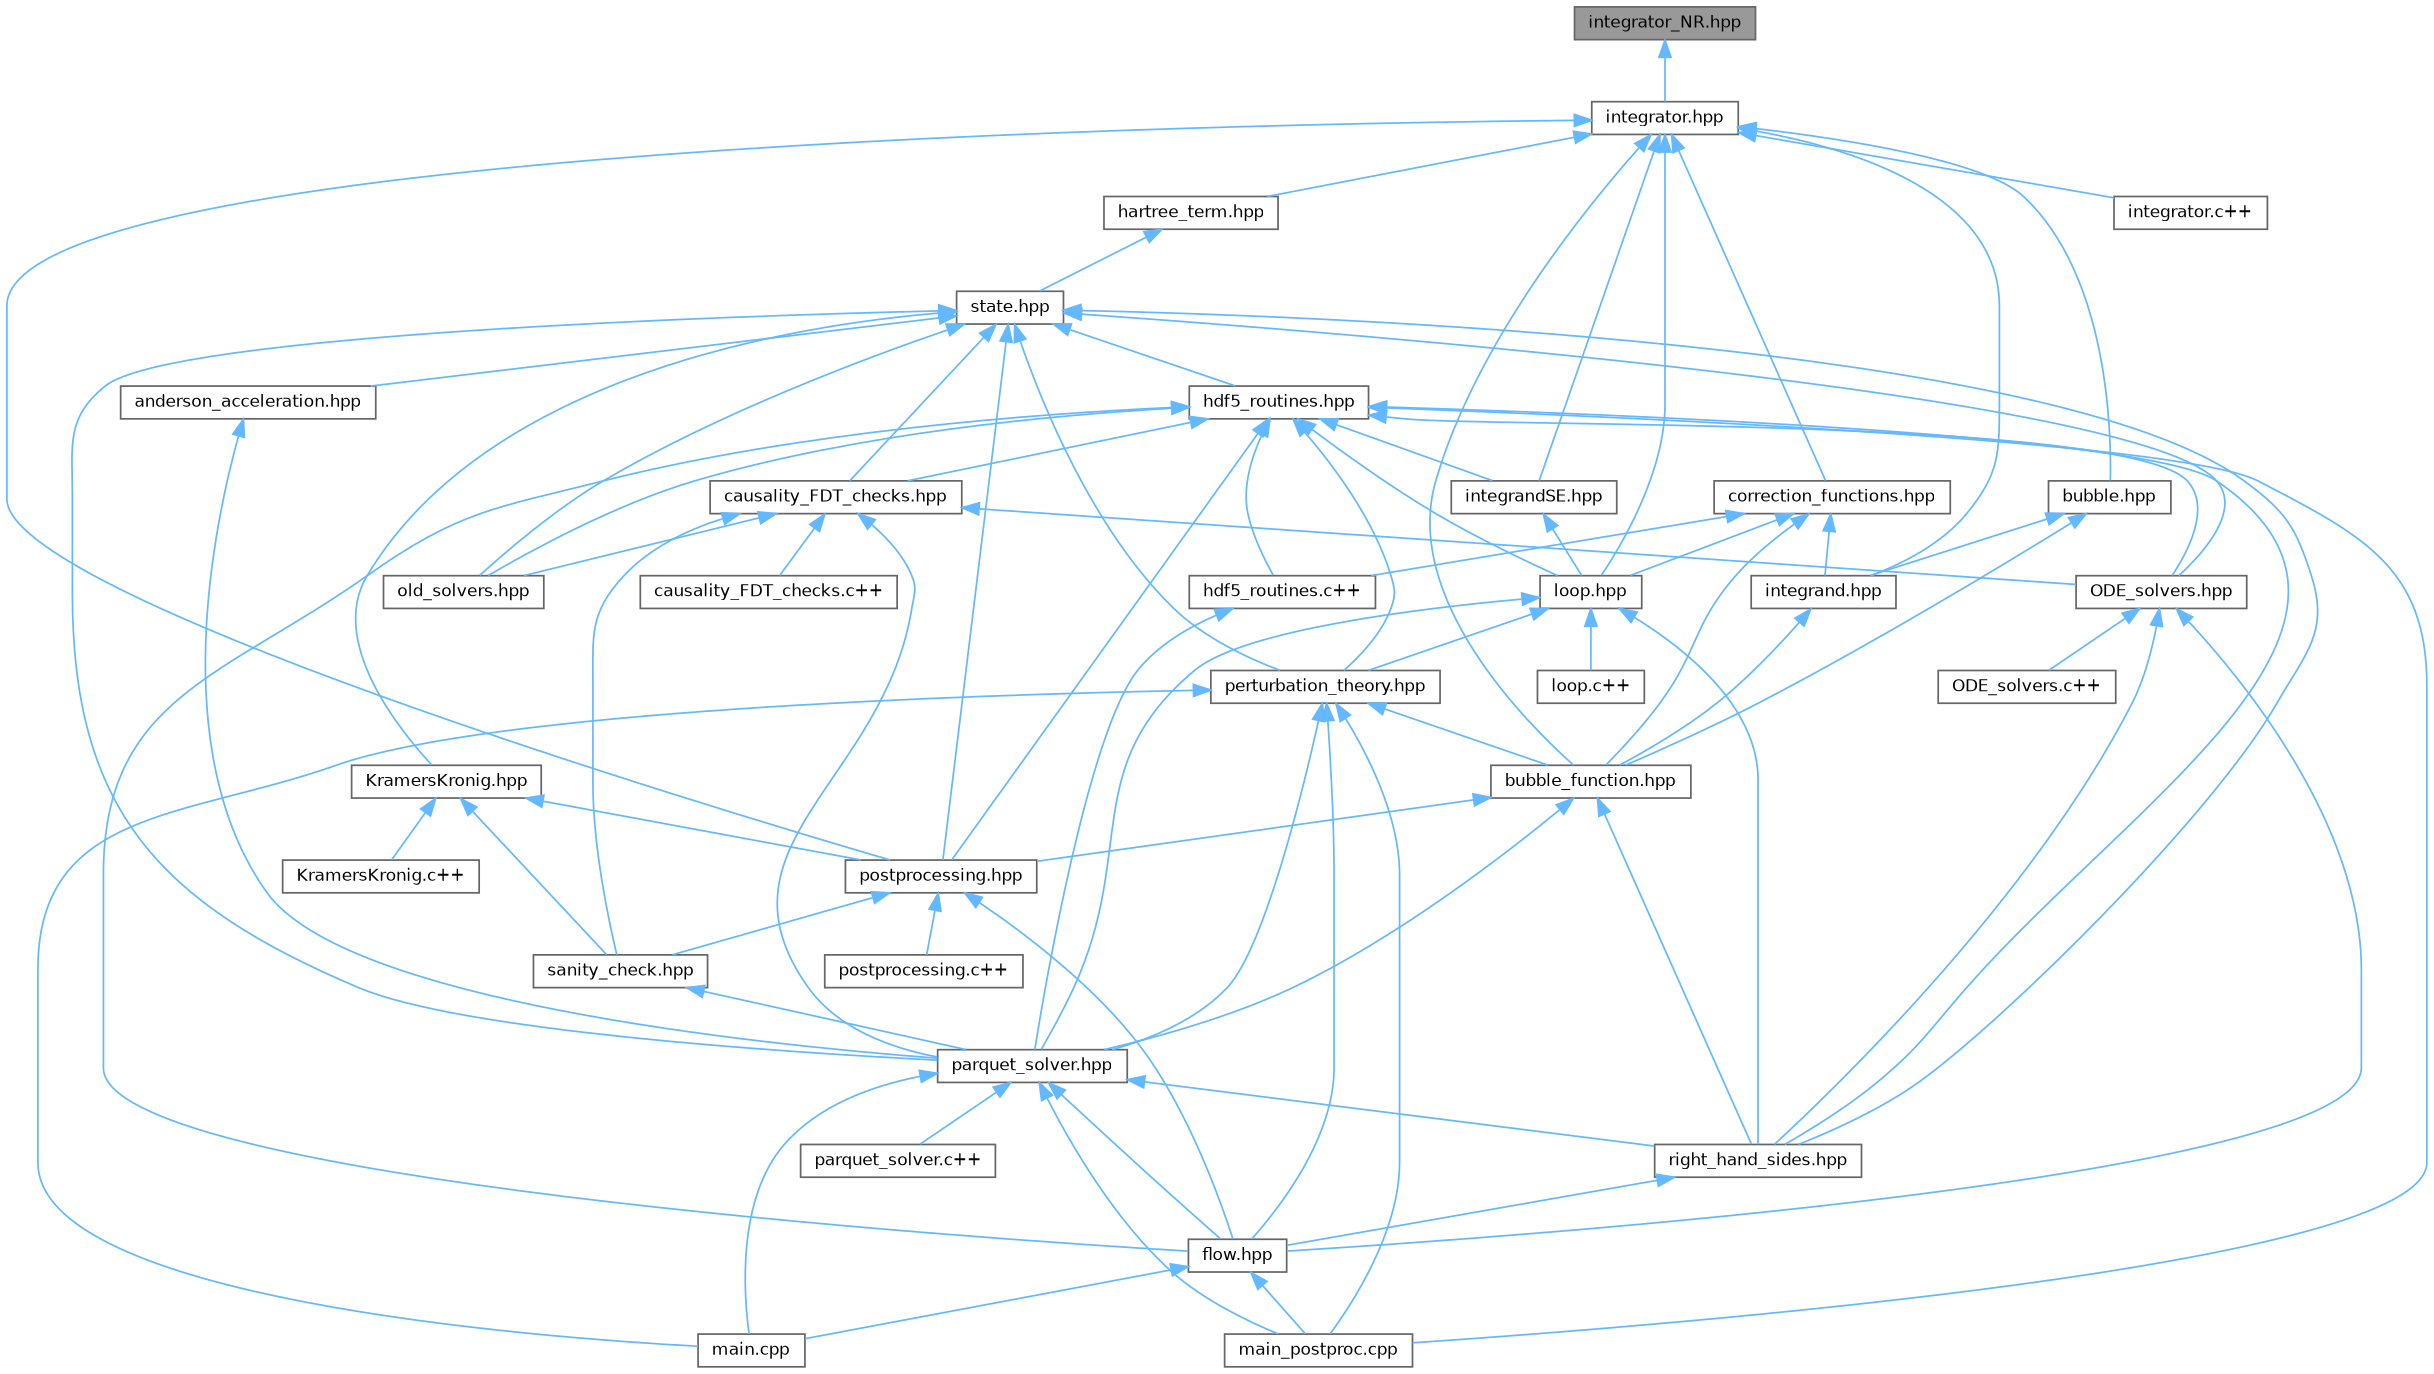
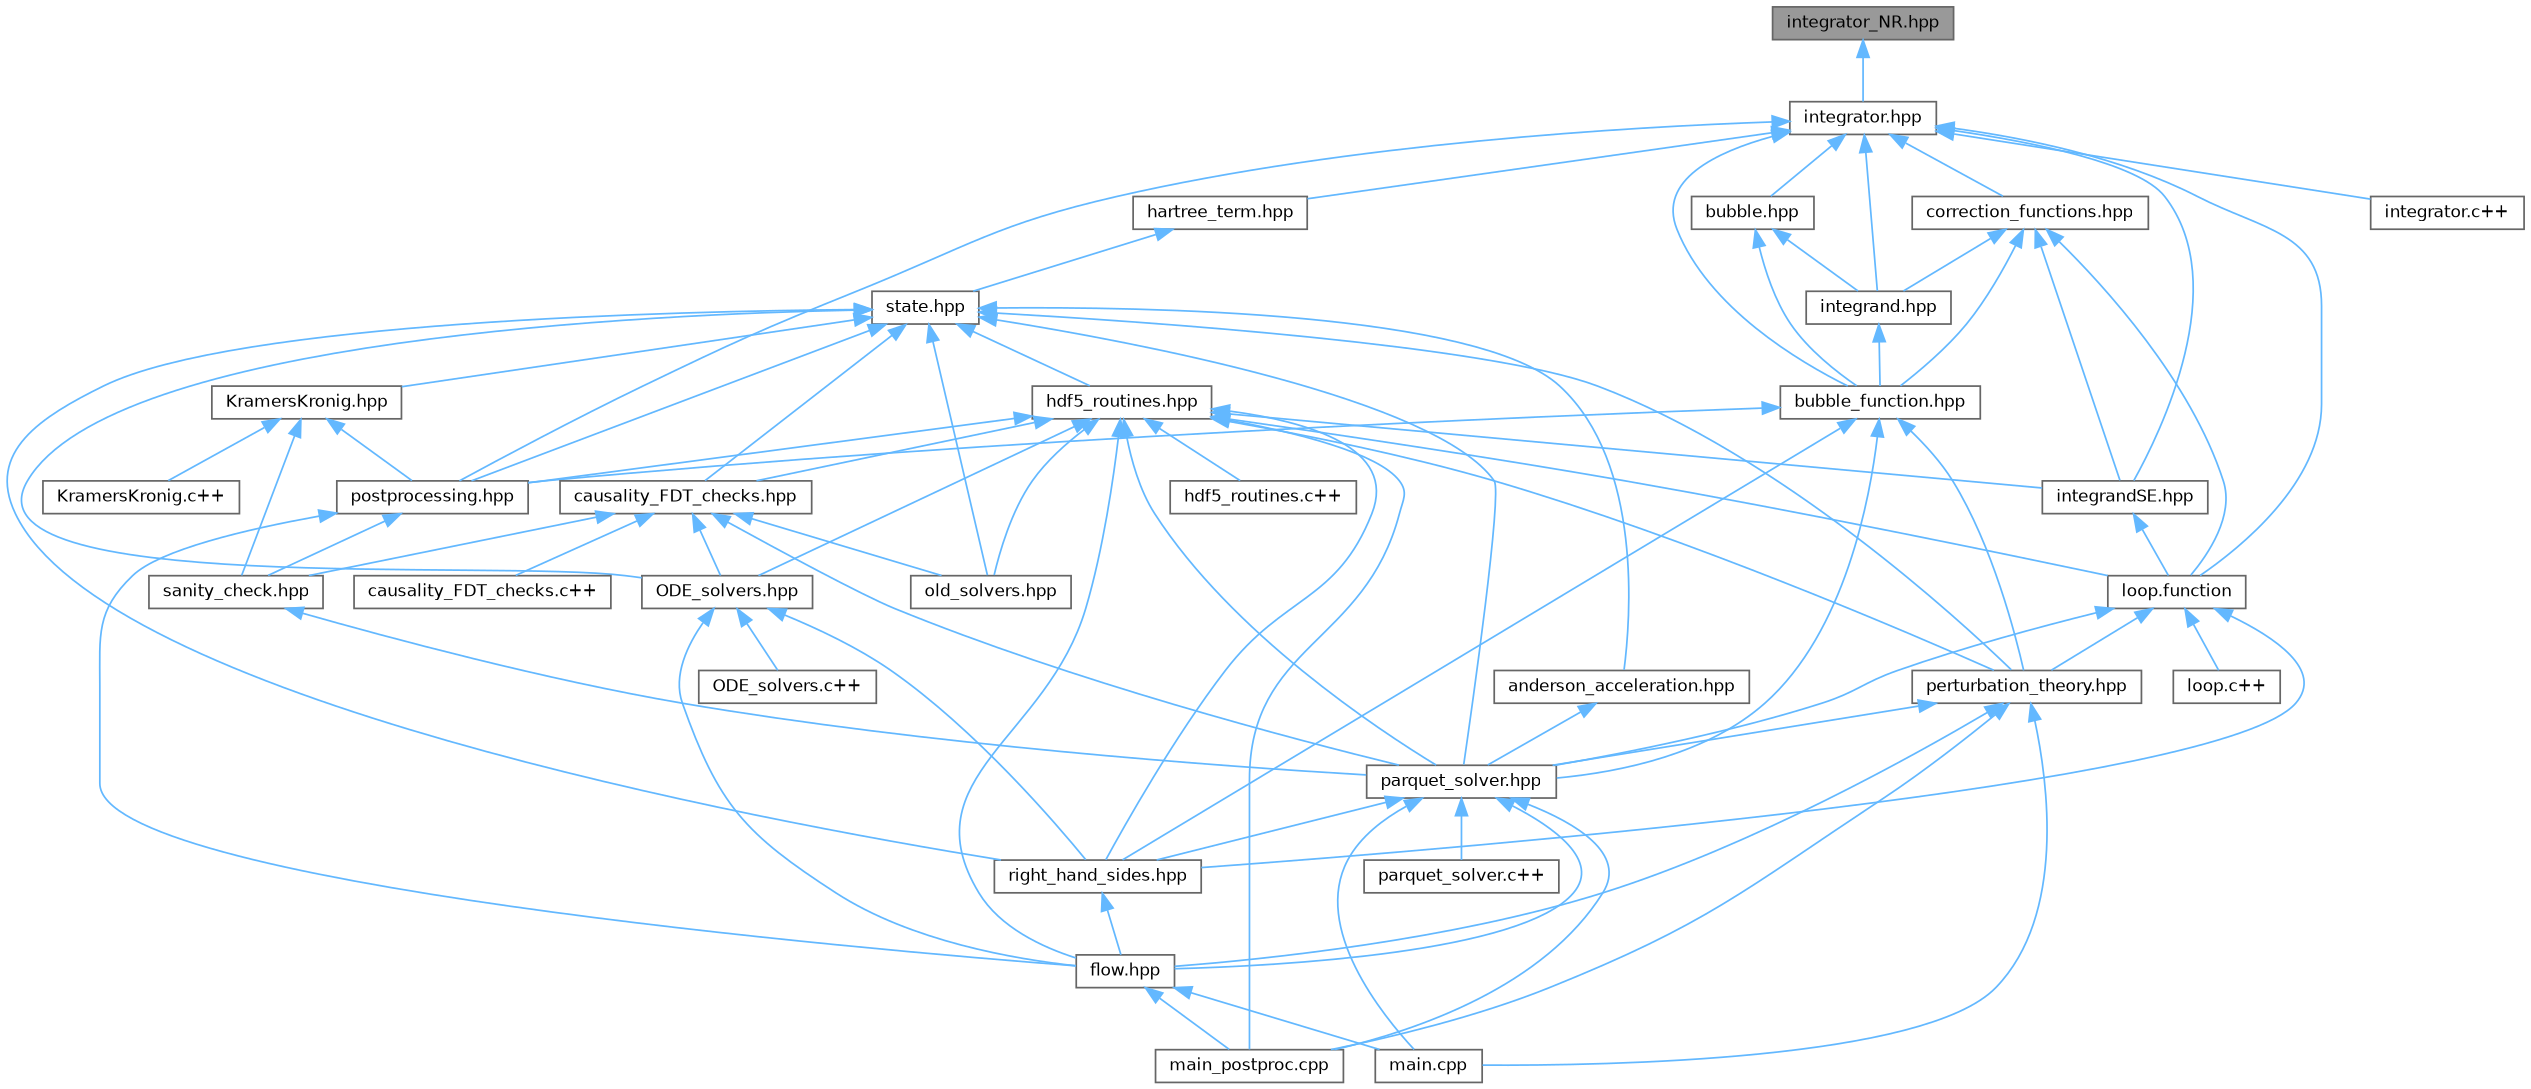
  digraph {
    node [color=grey40 fillcolor=white fontname=Helvetica fontsize=10 shape=box style=filled]
    edge [color=steelblue1 dir=back fontname=Helvetica fontsize=10 labelfontname=Helvetica labelfontsize=10 style=solid]
    n1 [color=gray40 fillcolor=grey60 fontcolor=black height=0.2 label="integrator_NR.hpp" width=0.4]
    n2 [height=0.2 label="integrator.hpp" width=0.4]
    n3 [height=0.2 label="bubble.hpp" width=0.4]
    n4 [height=0.2 label="bubble_function.hpp" width=0.4]
    n5 [height=0.2 label="postprocessing.hpp" width=0.4]
    n6 [height=0.2 label="integrand.hpp" width=0.4]
    n7 [height=0.2 label="correction_functions.hpp" width=0.4]
    n8 [height=0.2 label="integrandSE.hpp" width=0.4]
-   n9 [height=0.2 label="loop.hpp" width=0.4]
+   n9 [height=0.2 label="loop.function" width=0.4]
    n10 [height=0.2 label="hartree_term.hpp" width=0.4]
    n11 [height=0.2 label="integrator.c++" width=0.4]
    n12 [height=0.2 label="parquet_solver.hpp" width=0.4]
    n13 [height=0.2 label="right_hand_sides.hpp" width=0.4]
    n14 [height=0.2 label="perturbation_theory.hpp" width=0.4]
    n15 [height=0.2 label="flow.hpp" width=0.4]
-   n16 [height=0.2 label="postprocessing.c++" width=0.4]
    n17 [height=0.2 label="sanity_check.hpp" width=0.4]
    n18 [height=0.2 label="loop.c++" width=0.4]
    n19 [height=0.2 label="state.hpp" width=0.4]
    n20 [height=0.2 label="main.cpp" width=0.4]
    n21 [height=0.2 label="main_postproc.cpp" width=0.4]
    n22 [height=0.2 label="parquet_solver.c++" width=0.4]
    n23 [height=0.2 label="KramersKronig.hpp" width=0.4]
    n24 [height=0.2 label="ODE_solvers.hpp" width=0.4]
    n25 [height=0.2 label="anderson_acceleration.hpp" width=0.4]
    n26 [height=0.2 label="causality_FDT_checks.hpp" width=0.4]
    n27 [height=0.2 label="old_solvers.hpp" width=0.4]
    n28 [height=0.2 label="hdf5_routines.hpp" width=0.4]
    n29 [height=0.2 label="KramersKronig.c++" width=0.4]
    n30 [height=0.2 label="ODE_solvers.c++" width=0.4]
    n31 [height=0.2 label="causality_FDT_checks.c++" width=0.4]
    n32 [height=0.2 label="hdf5_routines.c++" width=0.4]
    n1 -> n2
    n2 -> n3
    n2 -> n4
    n2 -> n5
    n2 -> n6
    n2 -> n7
    n2 -> n8
    n2 -> n9
    n2 -> n10
    n2 -> n11
    n3 -> n4
    n3 -> n6
    n4 -> n5
    n4 -> n12
    n4 -> n13
-   n14 -> n4
+   n4 -> n14
    n5 -> n15
-   n5 -> n16
    n5 -> n17
    n6 -> n4
    n7 -> n4
    n7 -> n6
-   n7 -> n32
+   n7 -> n8
    n7 -> n9
    n8 -> n9
    n9 -> n12
    n9 -> n13
    n9 -> n14
    n9 -> n18
    n10 -> n19
    n12 -> n13
    n12 -> n15
    n12 -> n20
    n12 -> n21
    n12 -> n22
    n13 -> n15
    n14 -> n12
    n14 -> n15
    n14 -> n20
    n14 -> n21
    n15 -> n20
    n15 -> n21
    n17 -> n12
    n19 -> n5
    n19 -> n12
    n19 -> n13
    n19 -> n14
    n19 -> n23
    n19 -> n24
    n19 -> n25
    n19 -> n26
    n19 -> n27
    n19 -> n28
    n23 -> n5
    n23 -> n17
    n23 -> n29
    n24 -> n13
    n24 -> n15
    n24 -> n30
    n25 -> n12
    n26 -> n12
    n26 -> n17
    n26 -> n24
    n26 -> n27
    n26 -> n31
    n28 -> n5
    n28 -> n8
    n28 -> n9
-   n32 -> n12
+   n28 -> n12
    n28 -> n13
    n28 -> n14
    n28 -> n15
    n28 -> n21
    n28 -> n24
    n28 -> n26
    n28 -> n27
    n28 -> n32
  }
